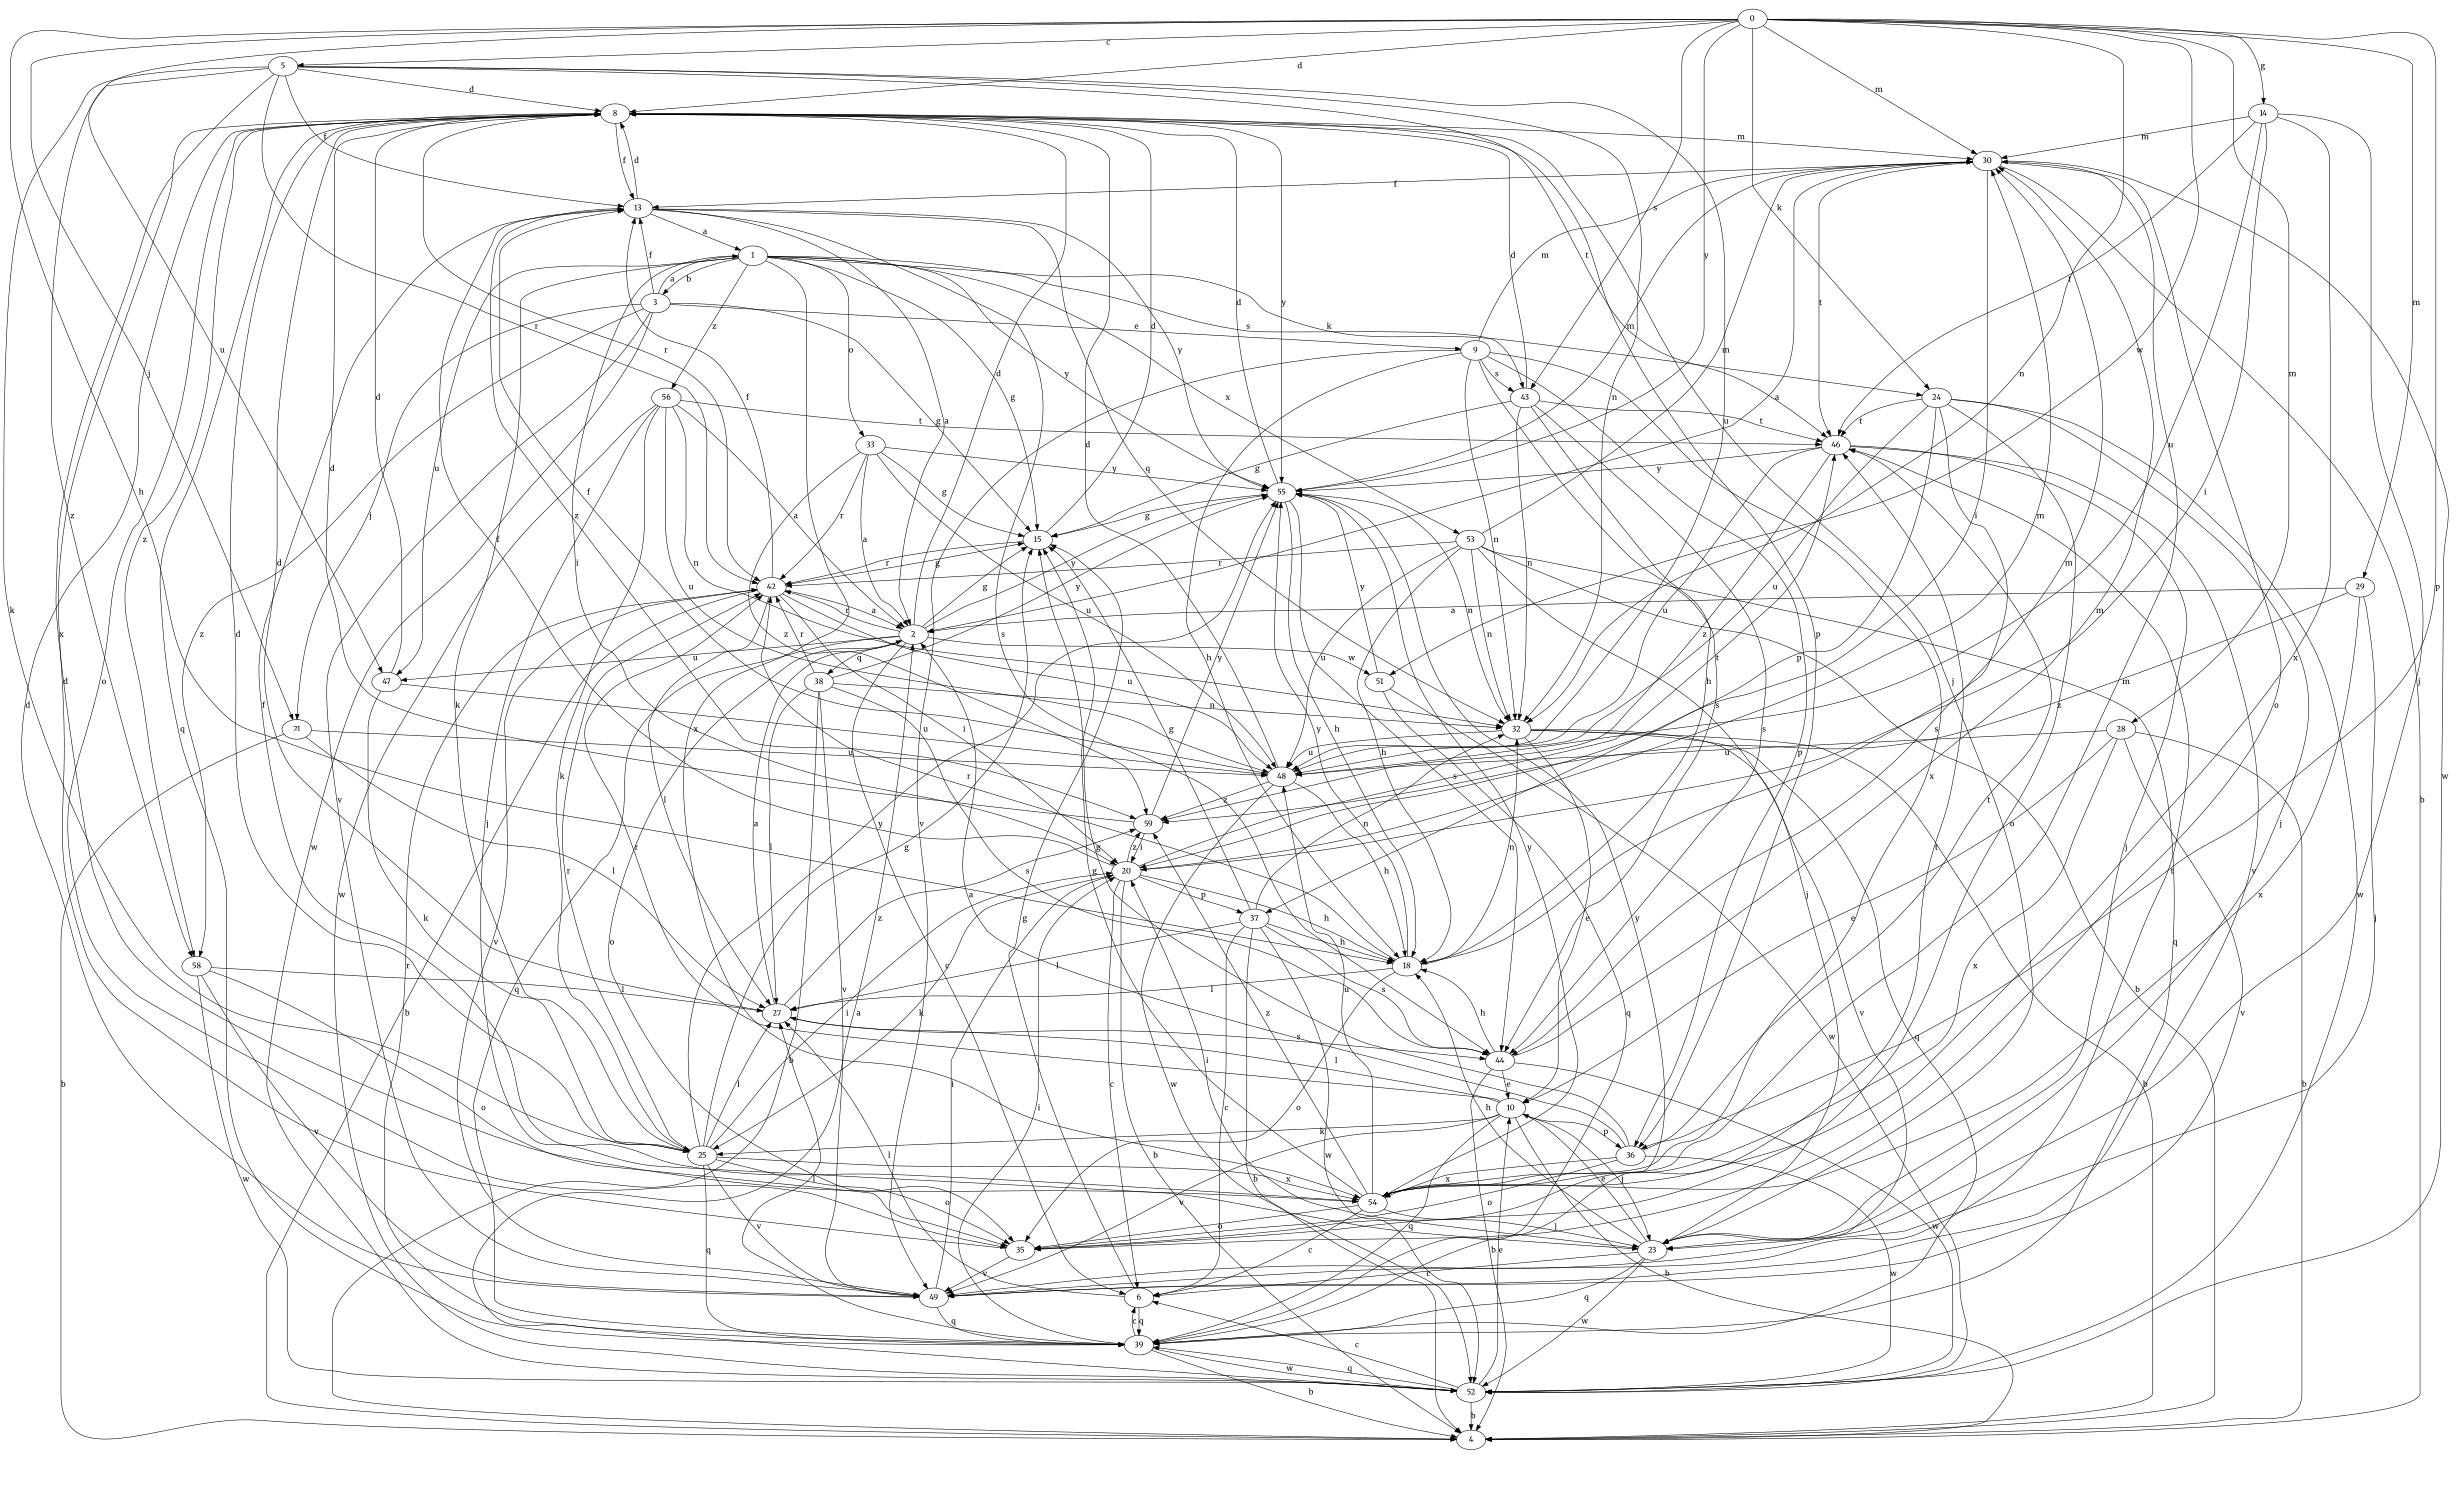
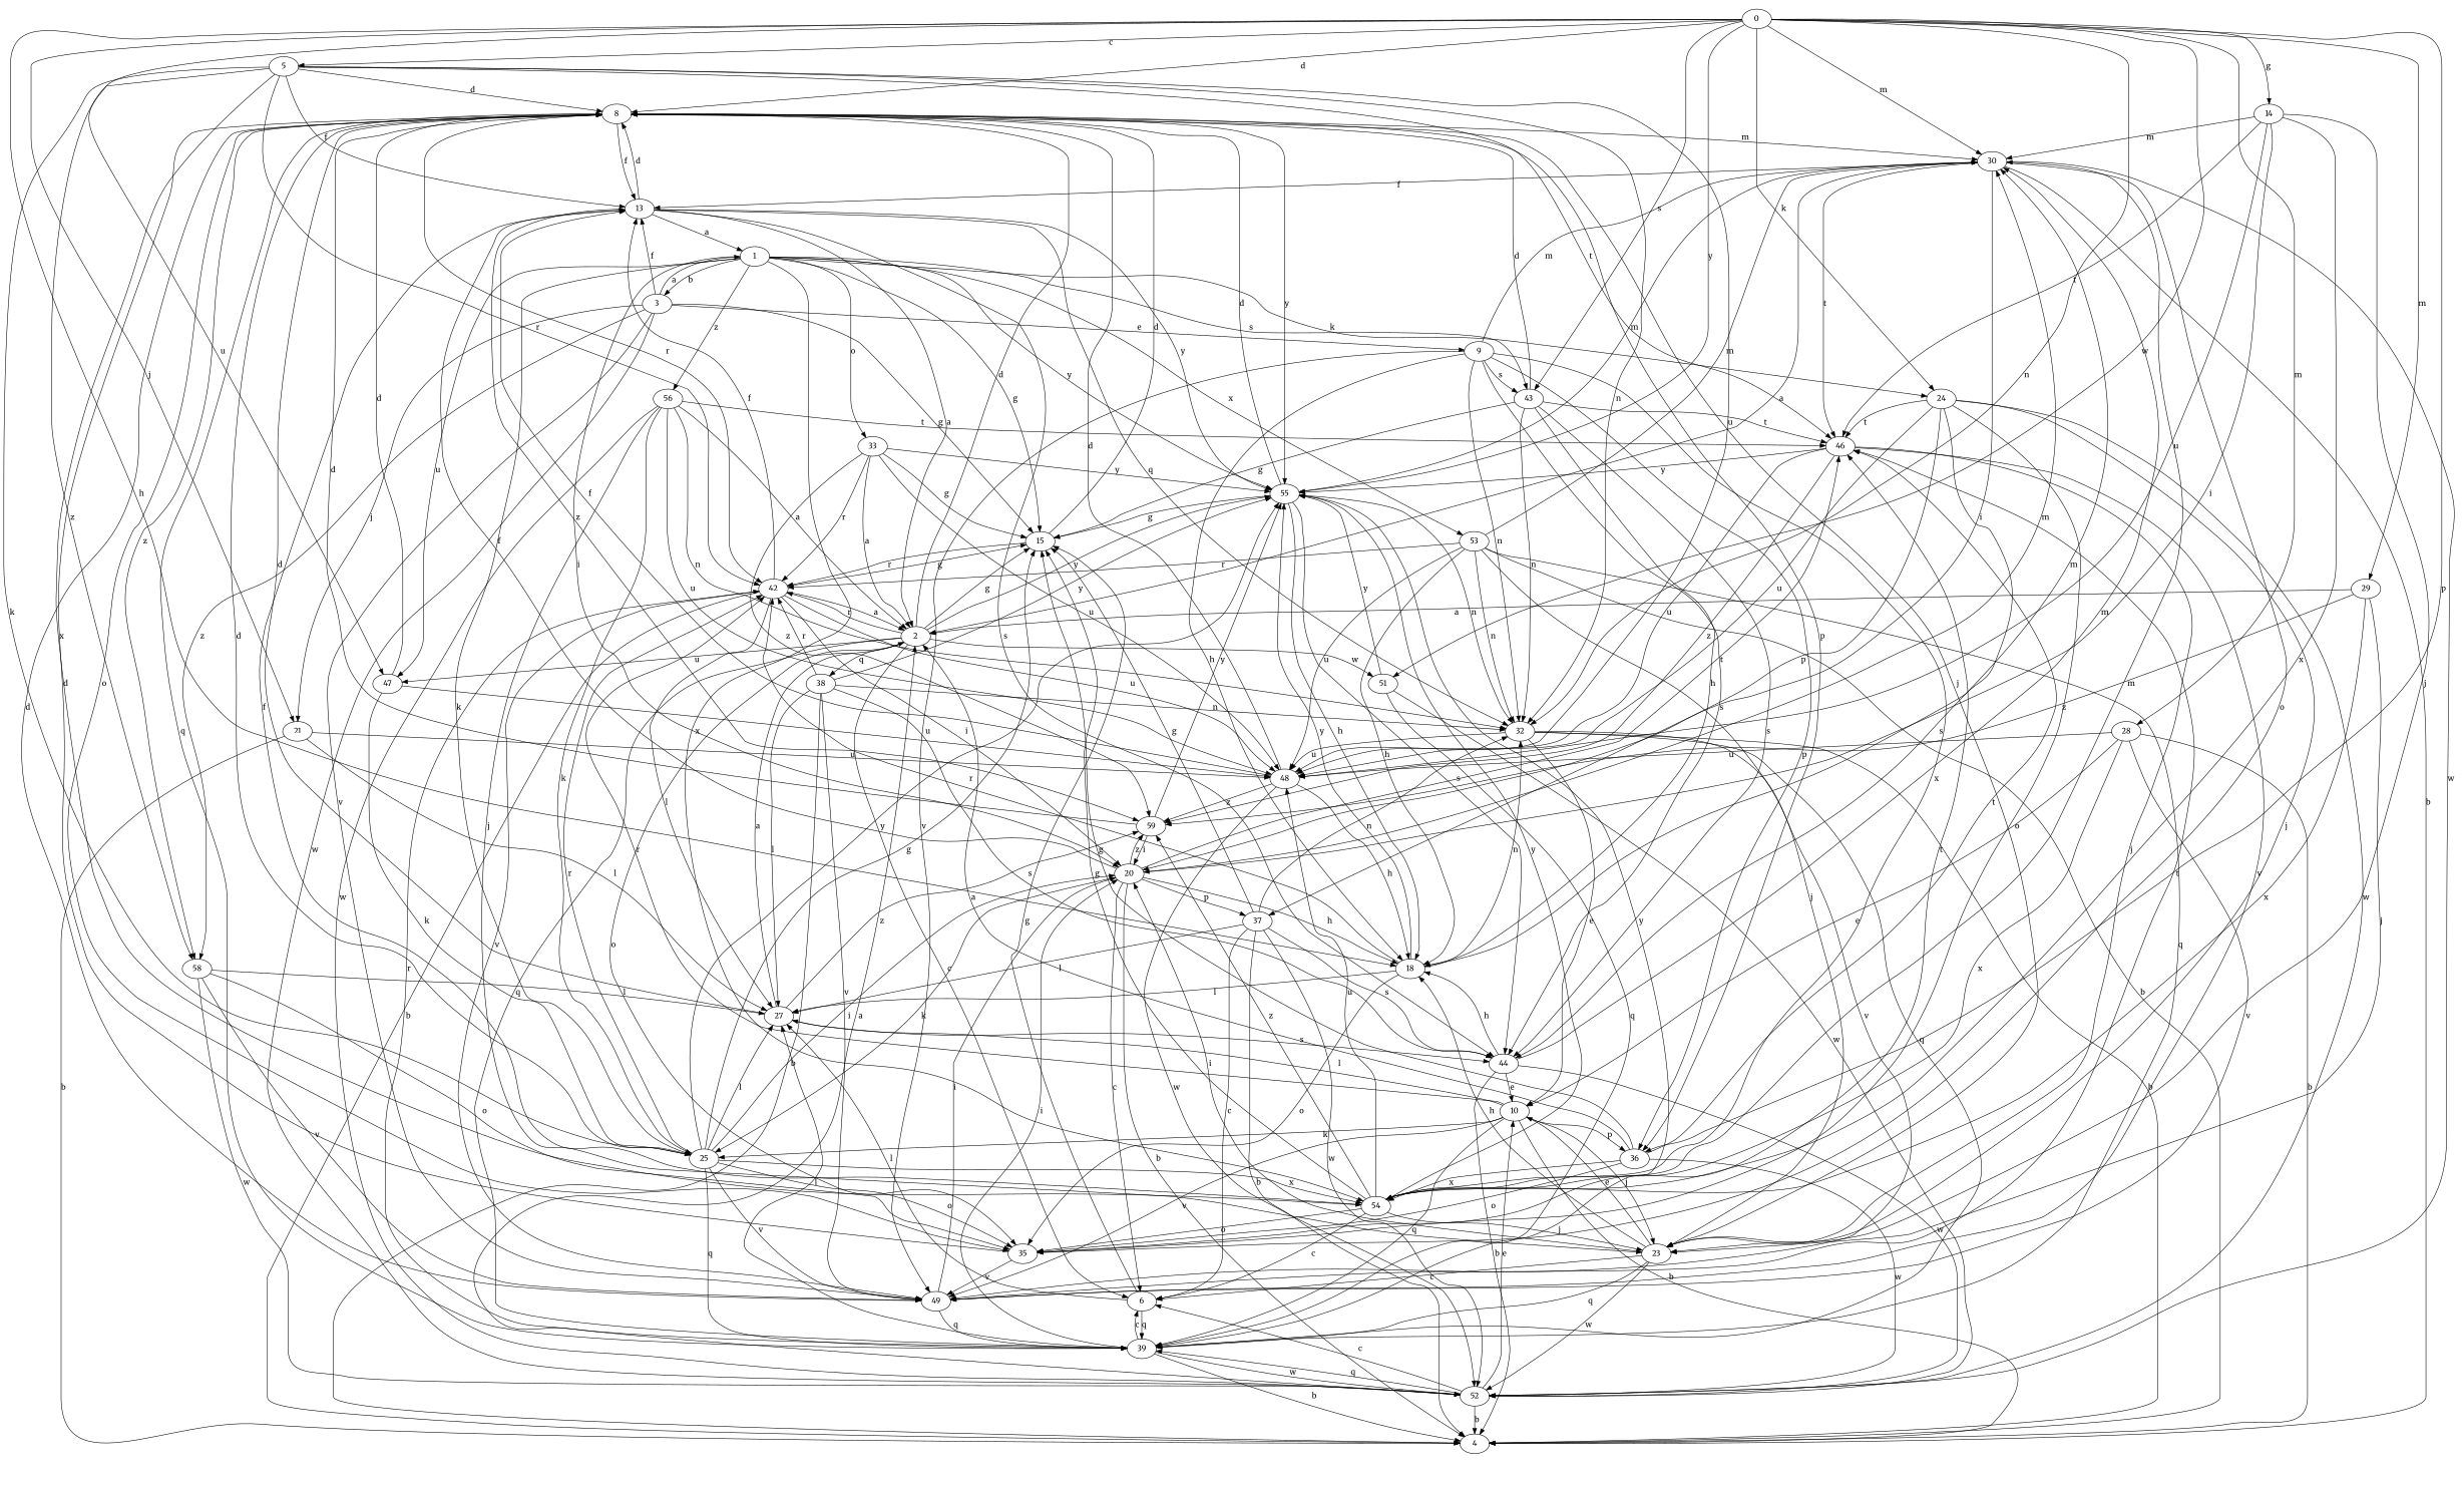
  strict digraph {
    fontname=Merriweather
    node [fontname=Merriweather]
    edge [fontname=Merriweather]
    0
    5
    8
    14
    18
    21
    24
    28
    29
    30
    32
    36
    43
    47
    51
    55
    25
    54
    42
    13
    58
    46
    48
    35
    39
    23
    20
    27
    4
    52
    44
    37
    49
    10
    2
    59
    15
    1
    3
    33
    53
    56
    9
    6
    38
    0 -> 5 [label=c]
    0 -> 8 [label=d]
    0 -> 14 [label=g]
    0 -> 18 [label=h]
    0 -> 21 [label=j]
    0 -> 24 [label=k]
    0 -> 28 [label=m]
    0 -> 29 [label=m]
    0 -> 30 [label=m]
    0 -> 32 [label=n]
    0 -> 36 [label=p]
    0 -> 43 [label=s]
    0 -> 47 [label=u]
    0 -> 51 [label=w]
    0 -> 55 [label=y]
    5 -> 8 [label=d]
    5 -> 32 [label=n]
    5 -> 25 [label=k]
    5 -> 54 [label=x]
    5 -> 42 [label=r]
    5 -> 13 [label=f]
    5 -> 58 [label=z]
    5 -> 46 [label=t]
    5 -> 48 [label=u]
    8 -> 30 [label=m]
    8 -> 36 [label=p]
    8 -> 55 [label=y]
    8 -> 42 [label=r]
    8 -> 13 [label=f]
    8 -> 58 [label=z]
    8 -> 35 [label=o]
    8 -> 39 [label=q]
    8 -> 23 [label=j]
    14 -> 30 [label=m]
    14 -> 54 [label=x]
    14 -> 46 [label=t]
    14 -> 48 [label=u]
    14 -> 23 [label=j]
    14 -> 20 [label=i]
    18 -> 30 [label=m]
    18 -> 32 [label=n]
    18 -> 55 [label=y]
    18 -> 42 [label=r]
    18 -> 35 [label=o]
    18 -> 27 [label=l]
    21 -> 48 [label=u]
    21 -> 27 [label=l]
    21 -> 4 [label=b]
    24 -> 46 [label=t]
    24 -> 48 [label=u]
    24 -> 35 [label=o]
    24 -> 23 [label=j]
    24 -> 52 [label=w]
    24 -> 44 [label=s]
    24 -> 37 [label=p]
    28 -> 54 [label=x]
    28 -> 48 [label=u]
    28 -> 4 [label=b]
    28 -> 49 [label=v]
    28 -> 10 [label=e]
    29 -> 54 [label=x]
    29 -> 23 [label=j]
    29 -> 2 [label=a]
    29 -> 59 [label=z]
    30 -> 13 [label=f]
    30 -> 46 [label=t]
    30 -> 35 [label=o]
    30 -> 20 [label=i]
    30 -> 4 [label=b]
    30 -> 52 [label=w]
    30 -> 2 [label=a]
    32 -> 48 [label=u]
    32 -> 39 [label=q]
    32 -> 4 [label=b]
    32 -> 49 [label=v]
    32 -> 10 [label=e]
    36 -> 54 [label=x]
    36 -> 46 [label=t]
    36 -> 35 [label=o]
    36 -> 52 [label=w]
    36 -> 2 [label=a]
    36 -> 15 [label=g]
    43 -> 8 [label=d]
    43 -> 18 [label=h]
    43 -> 32 [label=n]
    43 -> 46 [label=t]
    43 -> 44 [label=s]
    43 -> 15 [label=g]
    47 -> 8 [label=d]
    47 -> 25 [label=k]
    47 -> 48 [label=u]
    51 -> 55 [label=y]
    51 -> 39 [label=q]
    51 -> 52 [label=w]
    55 -> 8 [label=d]
    55 -> 18 [label=h]
    55 -> 30 [label=m]
    55 -> 32 [label=n]
    55 -> 44 [label=s]
    55 -> 15 [label=g]
    25 -> 8 [label=d]
    25 -> 55 [label=y]
    25 -> 54 [label=x]
    25 -> 42 [label=r]
    25 -> 35 [label=o]
    25 -> 39 [label=q]
    25 -> 20 [label=i]
    25 -> 27 [label=l]
    25 -> 49 [label=v]
    25 -> 15 [label=g]
    54 -> 30 [label=m]
    54 -> 55 [label=y]
    54 -> 13 [label=f]
    54 -> 48 [label=u]
    54 -> 35 [label=o]
    54 -> 23 [label=j]
    54 -> 59 [label=z]
    54 -> 15 [label=g]
    54 -> 6 [label=c]
    42 -> 13 [label=f]
    42 -> 48 [label=u]
    42 -> 20 [label=i]
    42 -> 27 [label=l]
    42 -> 4 [label=b]
    42 -> 49 [label=v]
    42 -> 2 [label=a]
    42 -> 15 [label=g]
    13 -> 8 [label=d]
    13 -> 32 [label=q]
    13 -> 55 [label=y]
    13 -> 44 [label=s]
    13 -> 2 [label=a]
    13 -> 59 [label=z]
    13 -> 1 [label=a]
    58 -> 35 [label=o]
    58 -> 27 [label=l]
    58 -> 52 [label=w]
    58 -> 49 [label=v]
    46 -> 55 [label=y]
    46 -> 48 [label=u]
    46 -> 23 [label=j]
    46 -> 49 [label=v]
    46 -> 59 [label=z]
    48 -> 8 [label=d]
    48 -> 18 [label=h]
    48 -> 13 [label=f]
    48 -> 52 [label=w]
    48 -> 59 [label=z]
    35 -> 8 [label=d]
    35 -> 46 [label=t]
    35 -> 49 [label=v]
    39 -> 55 [label=y]
    39 -> 42 [label=r]
    39 -> 20 [label=i]
    39 -> 27 [label=l]
    39 -> 4 [label=b]
    39 -> 52 [label=w]
    39 -> 6 [label=c]
    23 -> 18 [label=h]
    23 -> 39 [label=q]
    23 -> 20 [label=i]
    23 -> 52 [label=w]
    23 -> 10 [label=e]
    23 -> 6 [label=c]
    20 -> 18 [label=h]
    20 -> 30 [label=m]
    20 -> 25 [label=k]
    20 -> 13 [label=f]
    20 -> 46 [label=t]
    20 -> 4 [label=b]
    20 -> 37 [label=p]
    20 -> 59 [label=z]
    20 -> 6 [label=c]
    27 -> 8 [label=d]
    27 -> 44 [label=s]
    27 -> 2 [label=a]
    27 -> 59 [label=z]
    52 -> 39 [label=q]
    52 -> 4 [label=b]
    52 -> 10 [label=e]
    52 -> 2 [label=a]
    52 -> 6 [label=c]
    44 -> 18 [label=h]
    44 -> 30 [label=m]
    44 -> 4 [label=b]
    44 -> 52 [label=w]
    44 -> 10 [label=e]
-   37 -> 18 [label=h]
    37 -> 32 [label=n]
    37 -> 27 [label=l]
    37 -> 4 [label=b]
    37 -> 52 [label=w]
    37 -> 44 [label=s]
    37 -> 15 [label=g]
    37 -> 6 [label=c]
    49 -> 8 [label=d]
    49 -> 46 [label=t]
    49 -> 39 [label=q]
    49 -> 20 [label=i]
    10 -> 36 [label=p]
    10 -> 25 [label=k]
    10 -> 42 [label=r]
    10 -> 39 [label=q]
    10 -> 23 [label=j]
    10 -> 27 [label=l]
    10 -> 4 [label=b]
    10 -> 49 [label=v]
    2 -> 8 [label=d]
    2 -> 47 [label=u]
    2 -> 51 [label=w]
    2 -> 55 [label=y]
    2 -> 42 [label=r]
    2 -> 35 [label=o]
    2 -> 39 [label=q]
    2 -> 15 [label=g]
    2 -> 6 [label=c]
    2 -> 38 [label=q]
    59 -> 8 [label=d]
    59 -> 55 [label=y]
    59 -> 20 [label=i]
    15 -> 8 [label=d]
    15 -> 42 [label=r]
    1 -> 24 [label=k]
    1 -> 43 [label=s]
    1 -> 47 [label=u]
    1 -> 55 [label=y]
    1 -> 25 [label=k]
    1 -> 54 [label=x]
    1 -> 20 [label=i]
    1 -> 15 [label=g]
    1 -> 3 [label=b]
    1 -> 33 [label=o]
    1 -> 53 [label=x]
    1 -> 56 [label=z]
    3 -> 21 [label=j]
    3 -> 13 [label=f]
    3 -> 58 [label=z]
    3 -> 52 [label=w]
    3 -> 49 [label=v]
    3 -> 15 [label=g]
    3 -> 1 [label=a]
    3 -> 9 [label=e]
    33 -> 55 [label=y]
    33 -> 42 [label=r]
    33 -> 48 [label=u]
    33 -> 2 [label=a]
    33 -> 59 [label=z]
    33 -> 15 [label=g]
    53 -> 18 [label=h]
    53 -> 30 [label=m]
    53 -> 32 [label=n]
    53 -> 42 [label=r]
    53 -> 48 [label=u]
    53 -> 39 [label=q]
    53 -> 23 [label=j]
    53 -> 4 [label=b]
    56 -> 32 [label=n]
    56 -> 25 [label=k]
    56 -> 46 [label=t]
    56 -> 48 [label=u]
    56 -> 23 [label=j]
    56 -> 52 [label=w]
    56 -> 2 [label=a]
    9 -> 18 [label=h]
    9 -> 30 [label=m]
    9 -> 32 [label=n]
    9 -> 36 [label=p]
    9 -> 43 [label=s]
    9 -> 54 [label=x]
    9 -> 44 [label=s]
    9 -> 49 [label=v]
    6 -> 39 [label=q]
    6 -> 27 [label=l]
    6 -> 15 [label=g]
    38 -> 32 [label=n]
    38 -> 55 [label=y]
    38 -> 42 [label=r]
    38 -> 27 [label=l]
    38 -> 4 [label=b]
    38 -> 44 [label=s]
    38 -> 49 [label=v]
  }
